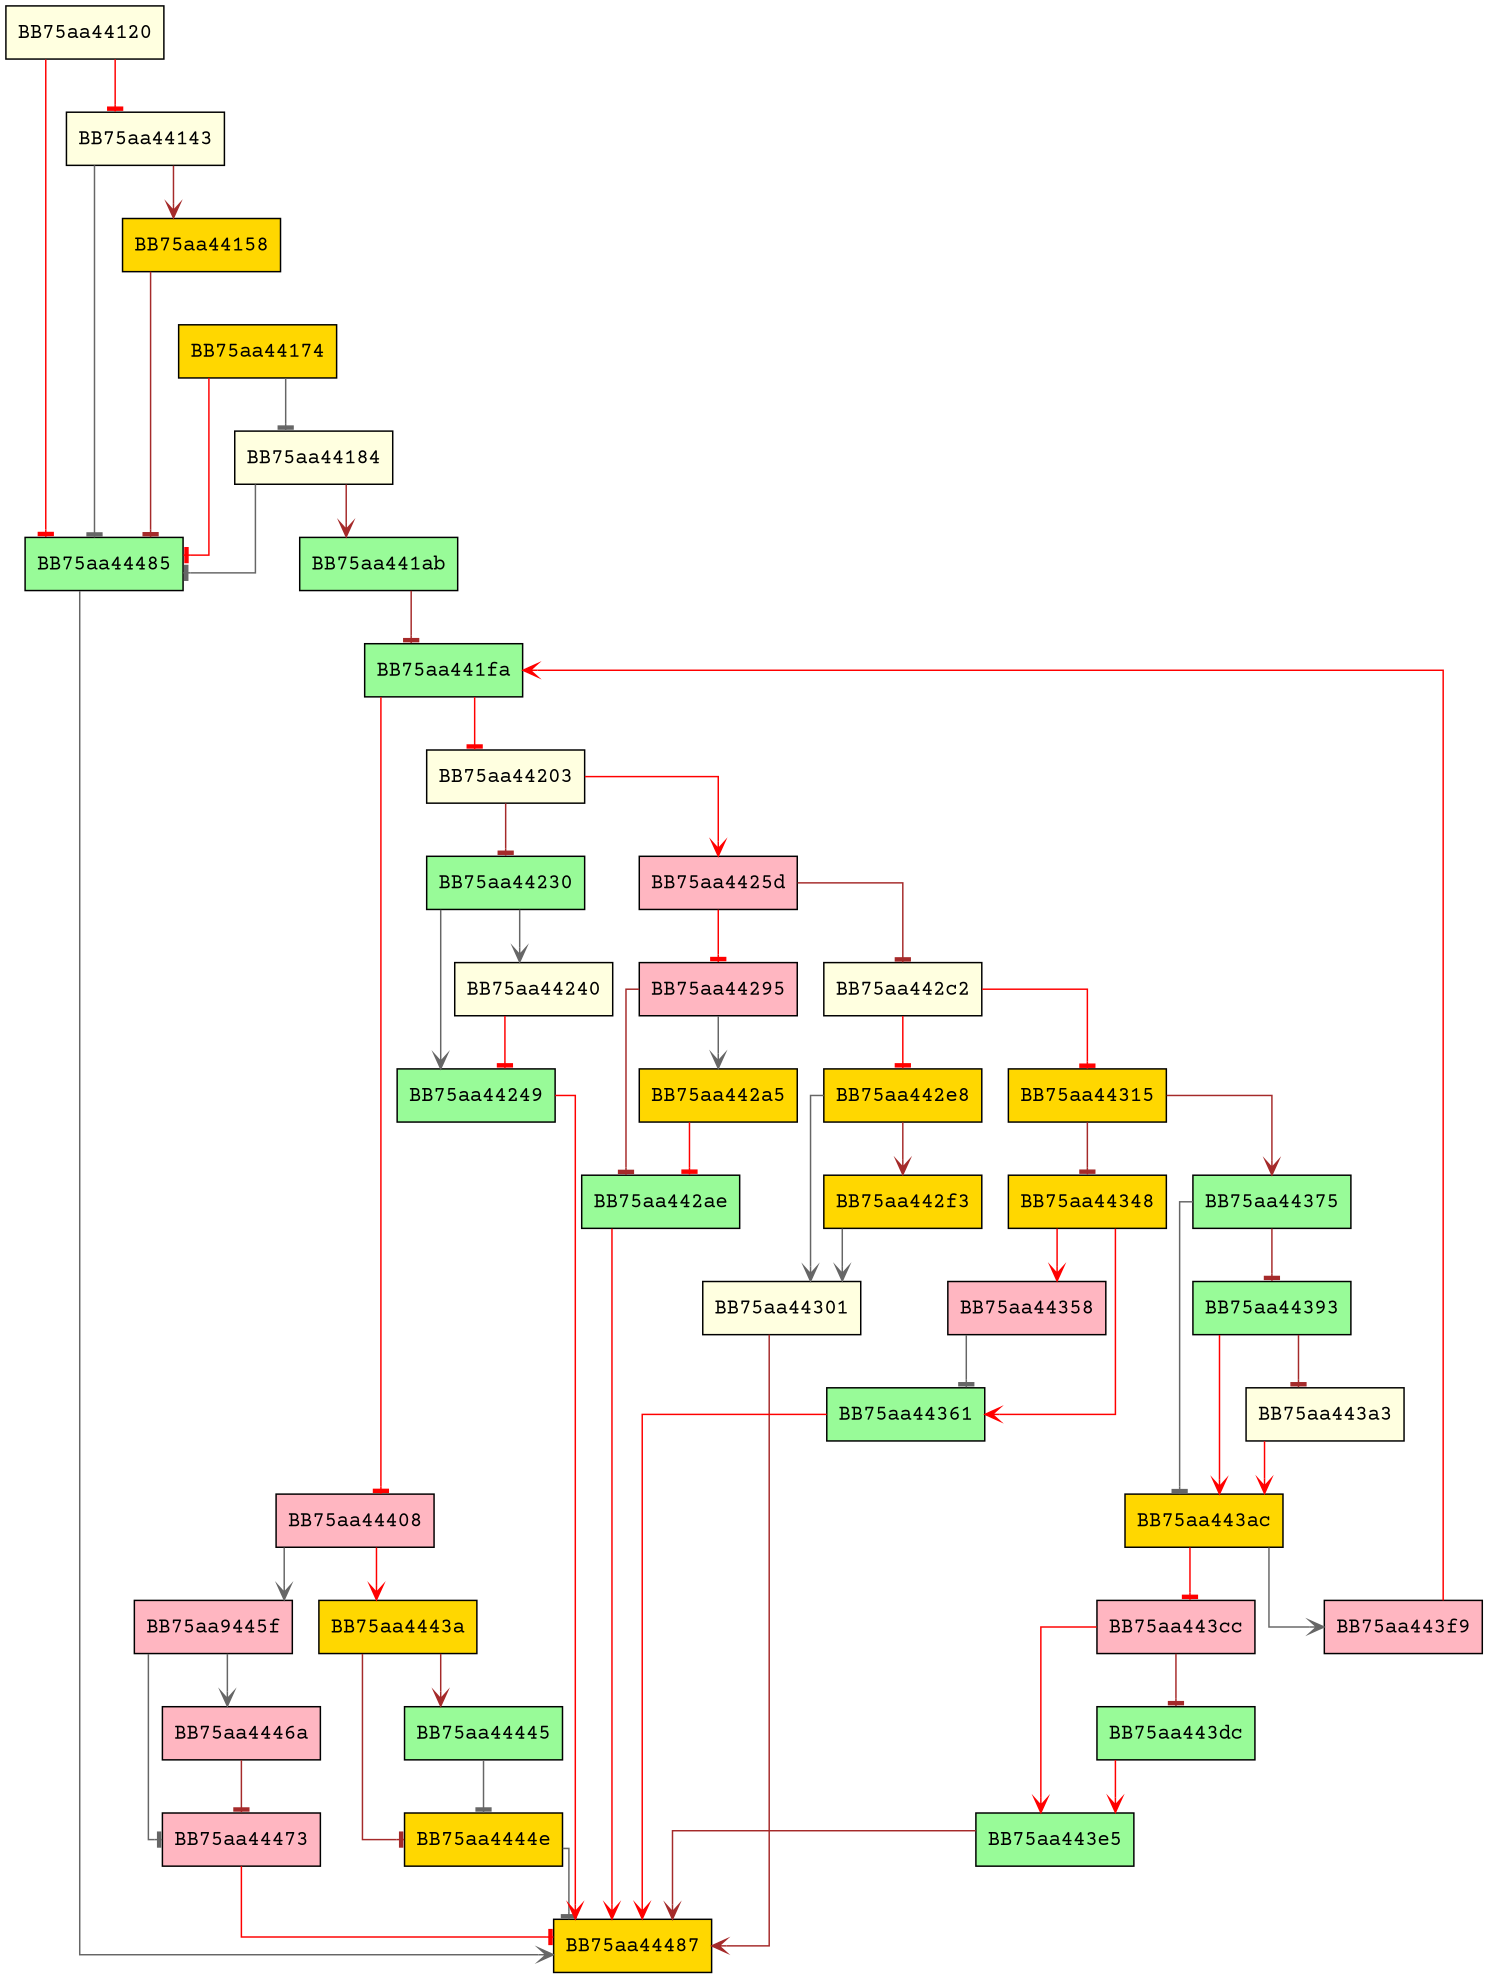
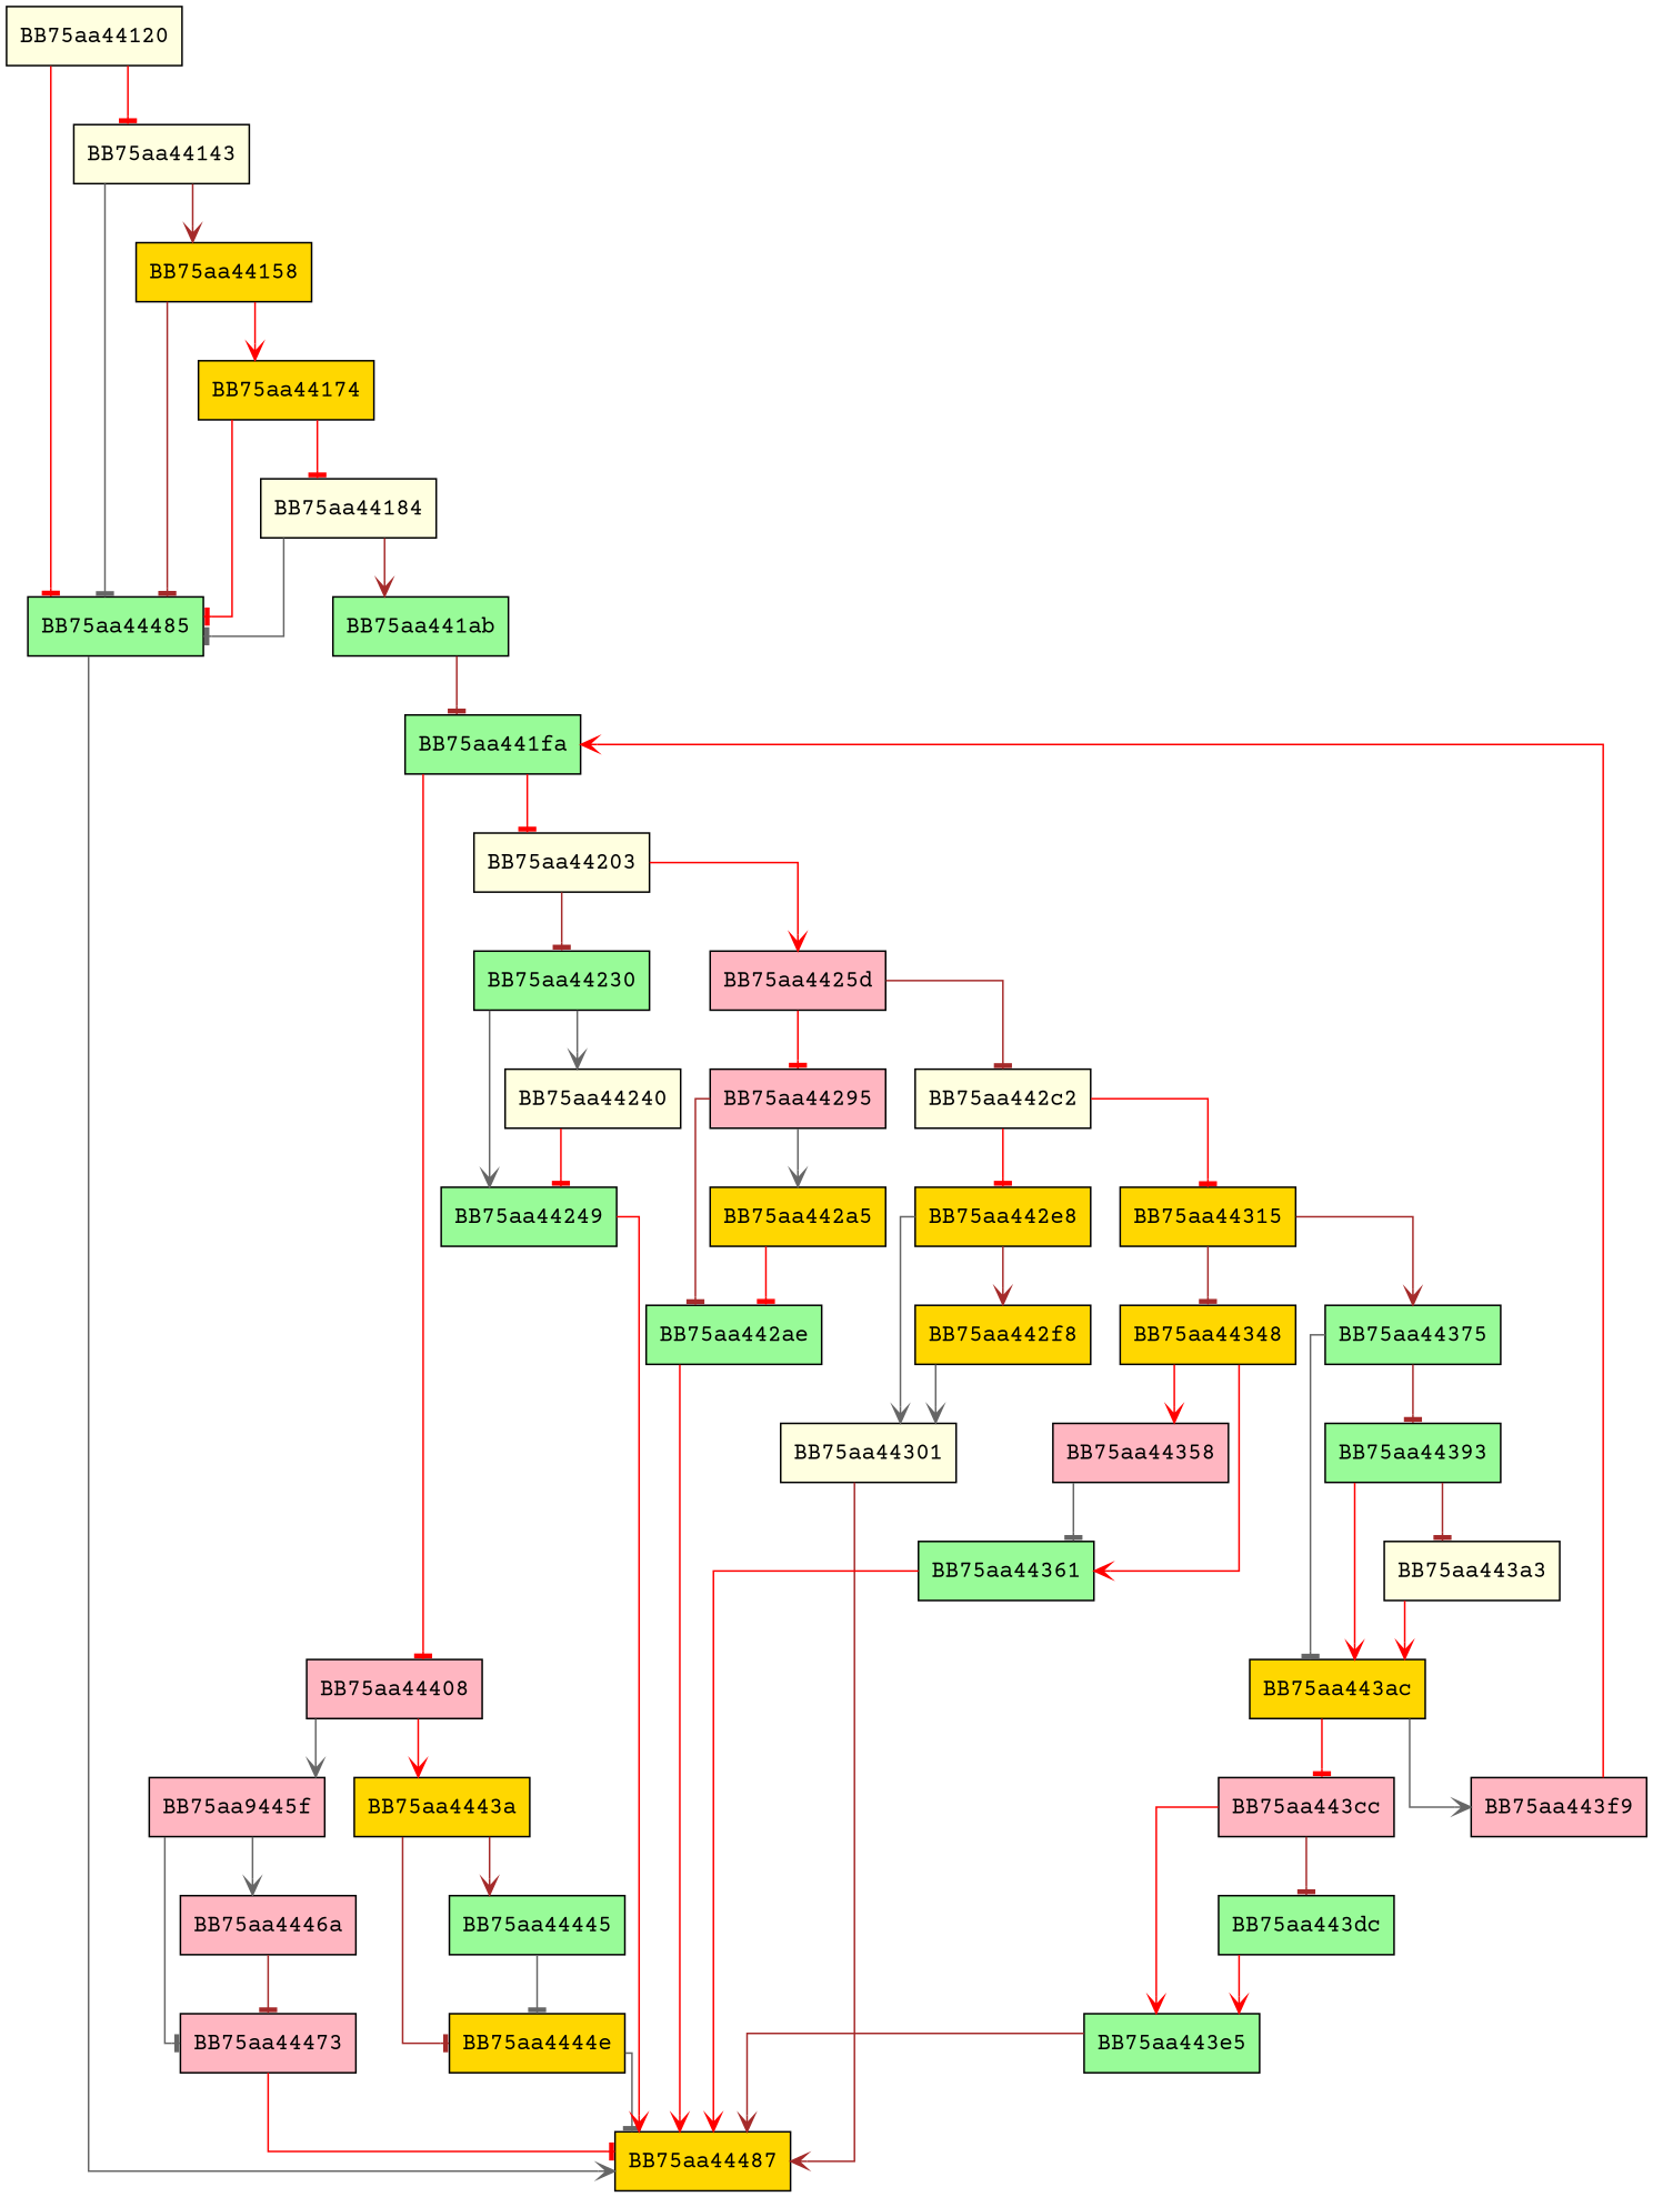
  digraph {
    fontname="Courier Prime"
    splines=ortho
    node [fillcolor=palegreen fontname="Courier Prime" shape=box style=filled]
    edge [arrowhead=tee color=red fontname="Courier Prime"]
    BB75aa44120 [fillcolor=lightyellow]
    BB75aa44485
    BB75aa44143 [fillcolor=lightyellow]
    BB75aa44487 [fillcolor=gold]
    BB75aa44158 [fillcolor=gold]
    BB75aa44174 [fillcolor=gold]
    BB75aa44184 [fillcolor=lightyellow]
    BB75aa441ab
    BB75aa441fa
    BB75aa44408 [fillcolor=lightpink]
    BB75aa44203 [fillcolor=lightyellow]
    n12 [fillcolor=lightpink label=BB75aa9445f]
    BB75aa4443a [fillcolor=gold]
    BB75aa4425d [fillcolor=lightpink]
    BB75aa44230
    BB75aa44473 [fillcolor=lightpink]
    BB75aa4446a [fillcolor=lightpink]
    BB75aa4444e [fillcolor=gold]
    BB75aa44445
    BB75aa442c2 [fillcolor=lightyellow]
    BB75aa44295 [fillcolor=lightpink]
    BB75aa44249
    BB75aa44240 [fillcolor=lightyellow]
    BB75aa44315 [fillcolor=gold]
    BB75aa442e8 [fillcolor=gold]
    BB75aa442ae
    BB75aa442a5 [fillcolor=gold]
    BB75aa44375
    BB75aa44348 [fillcolor=gold]
    BB75aa44301 [fillcolor=lightyellow]
-   BB75aa442f8 [fillcolor=gold label=BB75aa442f3]
+   BB75aa442f8 [fillcolor=gold]
    BB75aa443ac [fillcolor=gold]
    BB75aa44393
    BB75aa44361
    BB75aa44358 [fillcolor=lightpink]
    BB75aa443f9 [fillcolor=lightpink]
    BB75aa443cc [fillcolor=lightpink]
    BB75aa443a3 [fillcolor=lightyellow]
    BB75aa443e5
    BB75aa443dc
    BB75aa44120 -> BB75aa44485
    BB75aa44120 -> BB75aa44143
    BB75aa44485 -> BB75aa44487 [arrowhead=vee color=gray40]
    BB75aa44143 -> BB75aa44485 [color=gray40]
    BB75aa44143 -> BB75aa44158 [arrowhead=vee color=brown]
    BB75aa44158 -> BB75aa44485 [color=brown]
+   BB75aa44158 -> BB75aa44174 [arrowhead=vee]
    BB75aa44174 -> BB75aa44485
-   BB75aa44174 -> BB75aa44184 [color=gray40]
+   BB75aa44174 -> BB75aa44184
    BB75aa44184 -> BB75aa44485 [color=gray40]
    BB75aa44184 -> BB75aa441ab [arrowhead=vee color=brown]
    BB75aa441ab -> BB75aa441fa [color=brown]
    BB75aa441fa -> BB75aa44408
    BB75aa441fa -> BB75aa44203
    BB75aa44408 -> n12 [arrowhead=vee color=gray40]
    BB75aa44408 -> BB75aa4443a [arrowhead=vee]
    BB75aa44203 -> BB75aa4425d [arrowhead=vee]
    BB75aa44203 -> BB75aa44230 [color=brown]
    n12 -> BB75aa44473 [color=gray40]
    n12 -> BB75aa4446a [arrowhead=vee color=gray40]
    BB75aa4443a -> BB75aa4444e [color=brown]
    BB75aa4443a -> BB75aa44445 [arrowhead=vee color=brown]
    BB75aa4425d -> BB75aa442c2 [color=brown]
    BB75aa4425d -> BB75aa44295
    BB75aa44230 -> BB75aa44249 [arrowhead=vee color=gray40]
    BB75aa44230 -> BB75aa44240 [arrowhead=vee color=gray40]
    BB75aa44473 -> BB75aa44487
    BB75aa4446a -> BB75aa44473 [color=brown]
    BB75aa4444e -> BB75aa44487 [color=gray40]
    BB75aa44445 -> BB75aa4444e [color=gray40]
    BB75aa442c2 -> BB75aa44315
    BB75aa442c2 -> BB75aa442e8
    BB75aa44295 -> BB75aa442ae [color=brown]
    BB75aa44295 -> BB75aa442a5 [arrowhead=vee color=gray40]
    BB75aa44249 -> BB75aa44487 [arrowhead=vee]
    BB75aa44240 -> BB75aa44249
    BB75aa44315 -> BB75aa44375 [arrowhead=vee color=brown]
    BB75aa44315 -> BB75aa44348 [color=brown]
    BB75aa442e8 -> BB75aa44301 [arrowhead=vee color=gray40]
    BB75aa442e8 -> BB75aa442f8 [arrowhead=vee color=brown]
    BB75aa442ae -> BB75aa44487 [arrowhead=vee]
    BB75aa442a5 -> BB75aa442ae
    BB75aa44375 -> BB75aa443ac [color=gray40]
    BB75aa44375 -> BB75aa44393 [color=brown]
    BB75aa44348 -> BB75aa44361 [arrowhead=vee]
    BB75aa44348 -> BB75aa44358 [arrowhead=vee]
    BB75aa44301 -> BB75aa44487 [arrowhead=vee color=brown]
    BB75aa442f8 -> BB75aa44301 [arrowhead=vee color=gray40]
    BB75aa443ac -> BB75aa443f9 [arrowhead=vee color=gray40]
    BB75aa443ac -> BB75aa443cc
    BB75aa44393 -> BB75aa443ac [arrowhead=vee]
    BB75aa44393 -> BB75aa443a3 [color=brown]
    BB75aa44361 -> BB75aa44487 [arrowhead=vee]
    BB75aa44358 -> BB75aa44361 [color=gray40]
    BB75aa443f9 -> BB75aa441fa [arrowhead=vee]
    BB75aa443cc -> BB75aa443e5 [arrowhead=vee]
    BB75aa443cc -> BB75aa443dc [color=brown]
    BB75aa443a3 -> BB75aa443ac [arrowhead=vee]
    BB75aa443e5 -> BB75aa44487 [arrowhead=vee color=brown]
    BB75aa443dc -> BB75aa443e5 [arrowhead=vee]
  }
